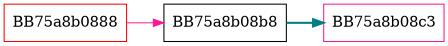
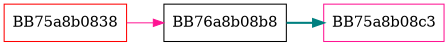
  digraph {
    rankdir=LR
    splines=ortho
    node [shape=box]
-   BB75a8b0888 [color=red]
-   BB75a8b08b8 [color=black]
+   BB75a8b0888 [color=red label=BB75a8b0838]
+   BB75a8b08b8 [color=black label=BB76a8b08b8]
    BB75a8b08c3 [color=deeppink]
    BB75a8b0888 -> BB75a8b08b8 [color=deeppink style=solid]
    BB75a8b08b8 -> BB75a8b08c3 [color=teal style=bold]
  }
